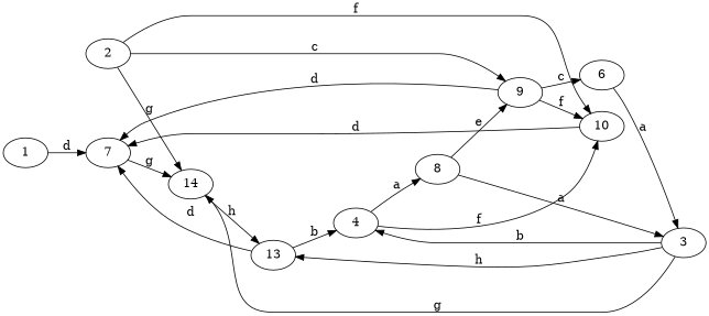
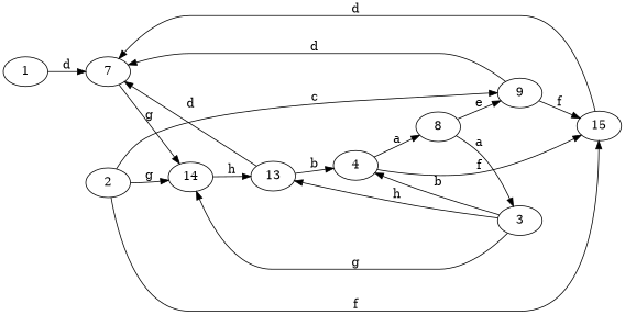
  strict digraph {
    rankdir=LR
    1
    7
    n3 [label=14]
    2
-   10
+   10 [label=15]
    9
-   6
    3
    13
    4
    8
    1 -> 7 [label=d]
    7 -> n3 [label=g]
    n3 -> 13 [label=h]
    2 -> n3 [label=g]
    2 -> 10 [label=f]
    2 -> 9 [label=c]
    10 -> 7 [label=d]
    9 -> 7 [label=d]
    9 -> 10 [label=f]
-   9 -> 6 [label=c]
-   6 -> 3 [label=a]
    3 -> n3 [label=g]
    3 -> 13 [label=h]
    3 -> 4 [label=b]
    13 -> 7 [label=d]
    13 -> 4 [label=b]
    4 -> 10 [label=f]
    4 -> 8 [label=a]
    8 -> 9 [label=e]
    8 -> 3 [label=a]
  }
